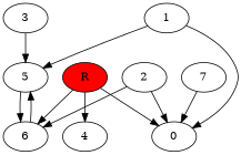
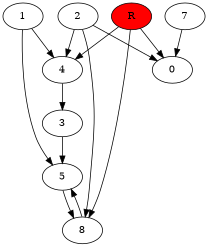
  digraph {
    1
    4
    5
    3
-   8 [label=6]
+   8
    2
    n7 [label=0]
    7
    R [fillcolor="#ff0000" style=filled]
-   1 -> n7
+   1 -> 4
    1 -> 5
+   4 -> 3
    5 -> 8
    3 -> 5
    8 -> 5
+   2 -> 4
    2 -> 8
    2 -> n7
    7 -> n7
    R -> 4
    R -> 8
    R -> n7
  }
